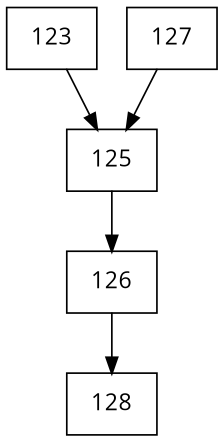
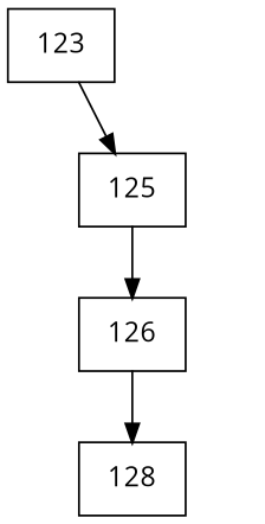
  digraph {
    fontname="Open Sans"
    node [fontname="Open Sans" shape=record]
    edge [fontname="Open Sans"]
    n1 [label="{123}"]
    n2 [label="{125}"]
-   n3 [label="{127}"]
    n4 [label="{126}"]
    n5 [label="{128}"]
    n1 -> n2
    n2 -> n4
-   n3 -> n2
    n4 -> n5
  }
